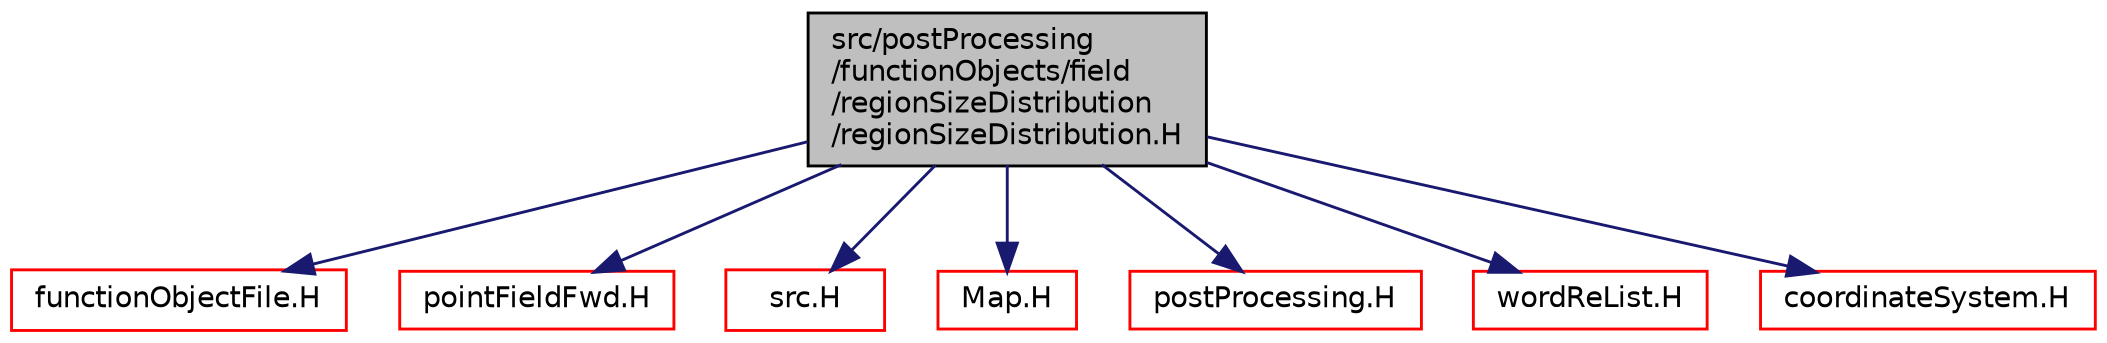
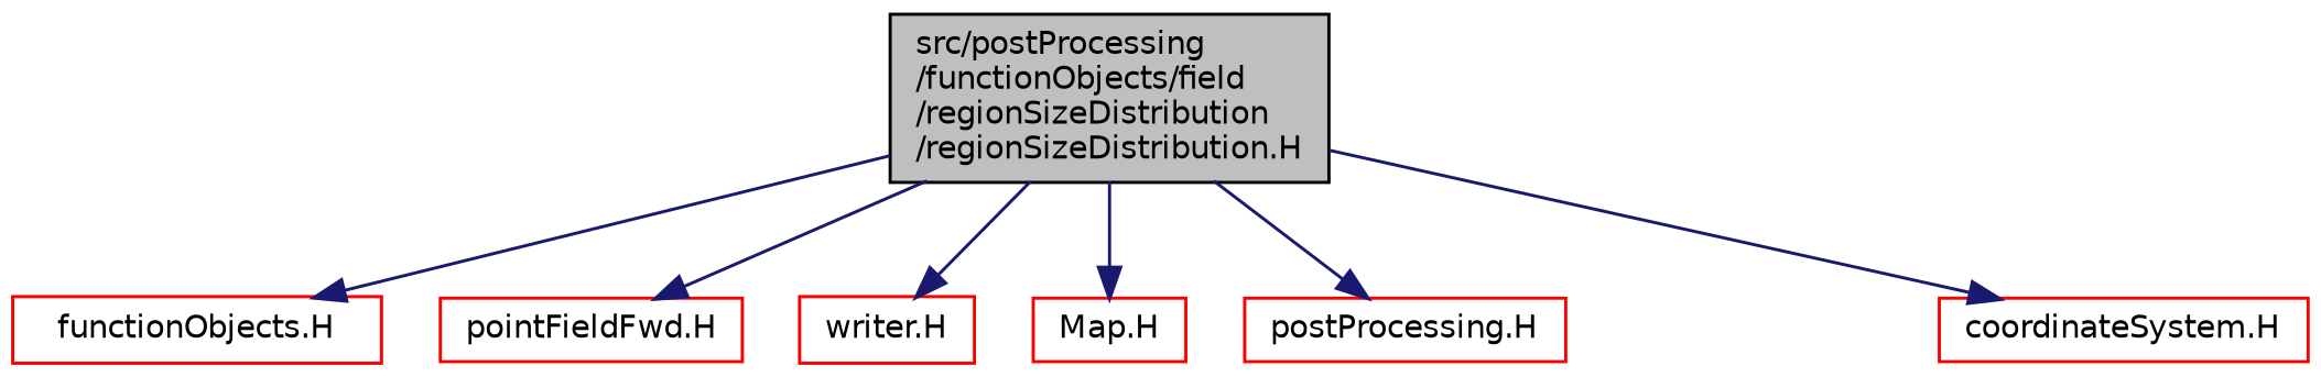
  digraph {
    node [color=red fontname=Helvetica fontsize=10 shape=record]
    edge [color=midnightblue fontname=Helvetica fontsize=10 labelfontname=Helvetica labelfontsize=10 style=solid]
    n1 [color=black fillcolor=grey75 fontcolor=black height=0.2 label="src/postProcessing\l/functionObjects/field\l/regionSizeDistribution\l/regionSizeDistribution.H" style=filled width=0.4]
-   n2 [height=0.2 label="functionObjectFile.H" width=0.4]
+   n2 [height=0.2 label="functionObjects.H" width=0.4]
    n3 [height=0.2 label="pointFieldFwd.H" width=0.4]
-   n4 [height=0.2 label="src.H" width=0.4]
+   n4 [height=0.2 label="writer.H" width=0.4]
    n5 [height=0.2 label="Map.H" width=0.4]
    n6 [height=0.2 label="postProcessing.H" width=0.4]
-   n7 [height=0.2 label="wordReList.H" width=0.4]
    n8 [height=0.2 label="coordinateSystem.H" width=0.4]
    n1 -> n2
    n1 -> n3
    n1 -> n4
    n1 -> n5
    n1 -> n6
-   n1 -> n7
    n1 -> n8
  }
